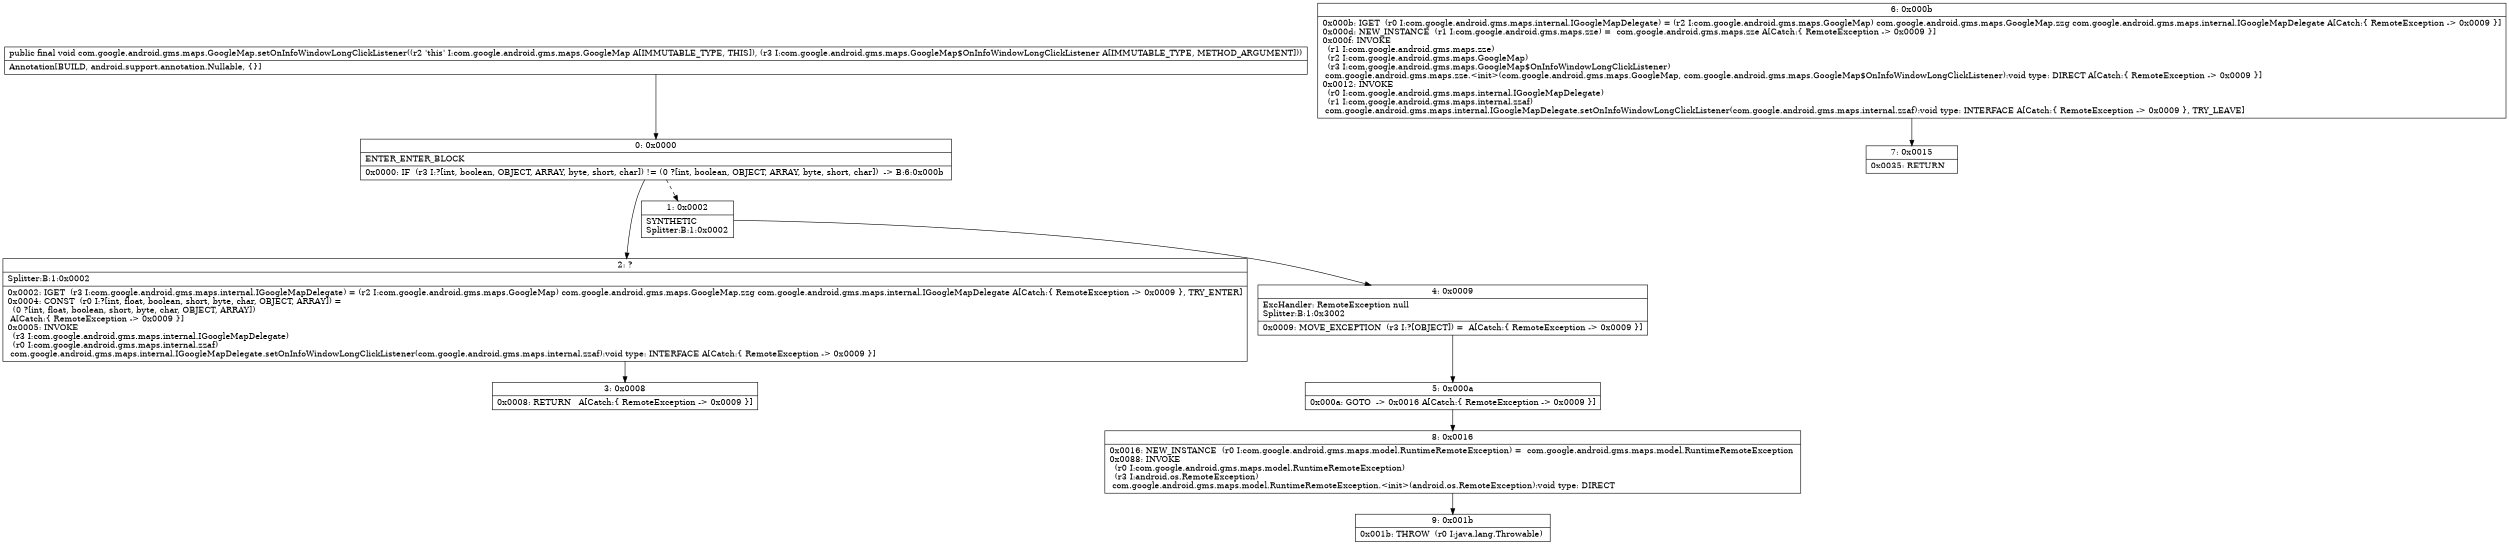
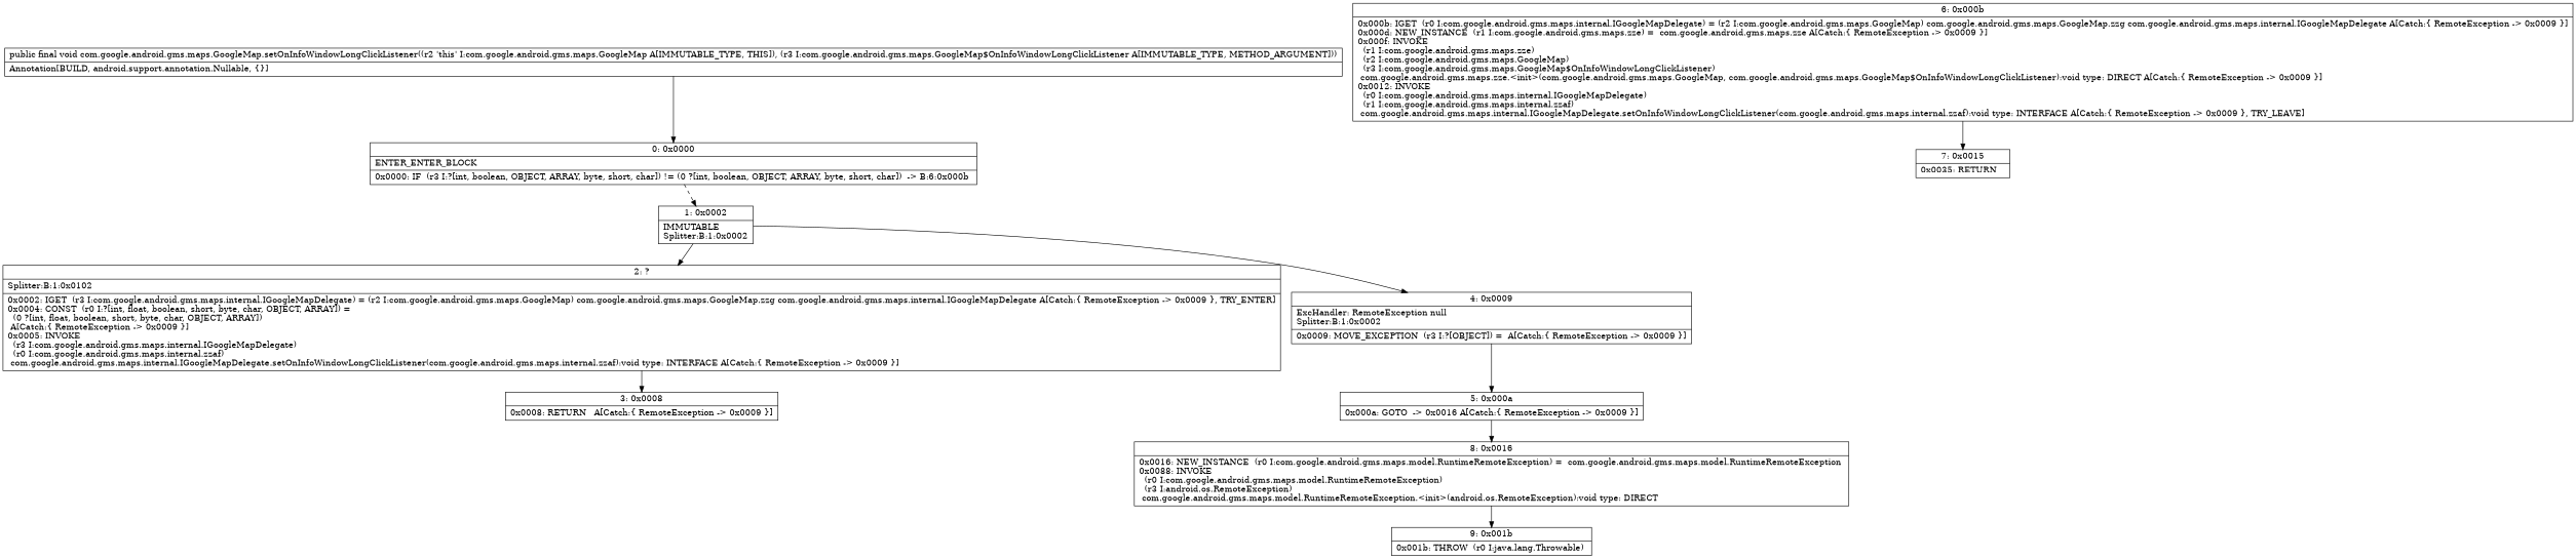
  digraph {
    node [shape=record]
    n1 [label="{0\:\ 0x0000|ENTER_ENTER_BLOCK\l|0x0000: IF  (r3 I:?[int, boolean, OBJECT, ARRAY, byte, short, char]) != (0 ?[int, boolean, OBJECT, ARRAY, byte, short, char])  \-\> B:6:0x000b \l}"]
-   n2 [label="{1\:\ 0x0002|SYNTHETIC\lSplitter:B:1:0x0002\l}"]
-   n3 [label="{2\:\ ?|Splitter:B:1:0x0002\l|0x0002: IGET  (r3 I:com.google.android.gms.maps.internal.IGoogleMapDelegate) = (r2 I:com.google.android.gms.maps.GoogleMap) com.google.android.gms.maps.GoogleMap.zzg com.google.android.gms.maps.internal.IGoogleMapDelegate A[Catch:\{ RemoteException \-\> 0x0009 \}, TRY_ENTER]\l0x0004: CONST  (r0 I:?[int, float, boolean, short, byte, char, OBJECT, ARRAY]) = \l  (0 ?[int, float, boolean, short, byte, char, OBJECT, ARRAY])\l A[Catch:\{ RemoteException \-\> 0x0009 \}]\l0x0005: INVOKE  \l  (r3 I:com.google.android.gms.maps.internal.IGoogleMapDelegate)\l  (r0 I:com.google.android.gms.maps.internal.zzaf)\l com.google.android.gms.maps.internal.IGoogleMapDelegate.setOnInfoWindowLongClickListener(com.google.android.gms.maps.internal.zzaf):void type: INTERFACE A[Catch:\{ RemoteException \-\> 0x0009 \}]\l}"]
-   n4 [label="{4\:\ 0x0009|ExcHandler: RemoteException null\lSplitter:B:1:0x3002\l|0x0009: MOVE_EXCEPTION  (r3 I:?[OBJECT]) =  A[Catch:\{ RemoteException \-\> 0x0009 \}]\l}"]
+   n2 [label="{1\:\ 0x0002|IMMUTABLE\lSplitter:B:1:0x0002\l}"]
+   n3 [label="{2\:\ ?|Splitter:B:1:0x0102\l|0x0002: IGET  (r3 I:com.google.android.gms.maps.internal.IGoogleMapDelegate) = (r2 I:com.google.android.gms.maps.GoogleMap) com.google.android.gms.maps.GoogleMap.zzg com.google.android.gms.maps.internal.IGoogleMapDelegate A[Catch:\{ RemoteException \-\> 0x0009 \}, TRY_ENTER]\l0x0004: CONST  (r0 I:?[int, float, boolean, short, byte, char, OBJECT, ARRAY]) = \l  (0 ?[int, float, boolean, short, byte, char, OBJECT, ARRAY])\l A[Catch:\{ RemoteException \-\> 0x0009 \}]\l0x0005: INVOKE  \l  (r3 I:com.google.android.gms.maps.internal.IGoogleMapDelegate)\l  (r0 I:com.google.android.gms.maps.internal.zzaf)\l com.google.android.gms.maps.internal.IGoogleMapDelegate.setOnInfoWindowLongClickListener(com.google.android.gms.maps.internal.zzaf):void type: INTERFACE A[Catch:\{ RemoteException \-\> 0x0009 \}]\l}"]
+   n4 [label="{4\:\ 0x0009|ExcHandler: RemoteException null\lSplitter:B:1:0x0002\l|0x0009: MOVE_EXCEPTION  (r3 I:?[OBJECT]) =  A[Catch:\{ RemoteException \-\> 0x0009 \}]\l}"]
    n5 [label="{6\:\ 0x000b|0x000b: IGET  (r0 I:com.google.android.gms.maps.internal.IGoogleMapDelegate) = (r2 I:com.google.android.gms.maps.GoogleMap) com.google.android.gms.maps.GoogleMap.zzg com.google.android.gms.maps.internal.IGoogleMapDelegate A[Catch:\{ RemoteException \-\> 0x0009 \}]\l0x000d: NEW_INSTANCE  (r1 I:com.google.android.gms.maps.zze) =  com.google.android.gms.maps.zze A[Catch:\{ RemoteException \-\> 0x0009 \}]\l0x000f: INVOKE  \l  (r1 I:com.google.android.gms.maps.zze)\l  (r2 I:com.google.android.gms.maps.GoogleMap)\l  (r3 I:com.google.android.gms.maps.GoogleMap$OnInfoWindowLongClickListener)\l com.google.android.gms.maps.zze.\<init\>(com.google.android.gms.maps.GoogleMap, com.google.android.gms.maps.GoogleMap$OnInfoWindowLongClickListener):void type: DIRECT A[Catch:\{ RemoteException \-\> 0x0009 \}]\l0x0012: INVOKE  \l  (r0 I:com.google.android.gms.maps.internal.IGoogleMapDelegate)\l  (r1 I:com.google.android.gms.maps.internal.zzaf)\l com.google.android.gms.maps.internal.IGoogleMapDelegate.setOnInfoWindowLongClickListener(com.google.android.gms.maps.internal.zzaf):void type: INTERFACE A[Catch:\{ RemoteException \-\> 0x0009 \}, TRY_LEAVE]\l}"]
    n6 [label="{7\:\ 0x0015|0x0035: RETURN   \l}"]
    n7 [label="{3\:\ 0x0008|0x0008: RETURN   A[Catch:\{ RemoteException \-\> 0x0009 \}]\l}"]
    n8 [label="{5\:\ 0x000a|0x000a: GOTO  \-\> 0x0016 A[Catch:\{ RemoteException \-\> 0x0009 \}]\l}"]
    n9 [label="{8\:\ 0x0016|0x0016: NEW_INSTANCE  (r0 I:com.google.android.gms.maps.model.RuntimeRemoteException) =  com.google.android.gms.maps.model.RuntimeRemoteException \l0x0088: INVOKE  \l  (r0 I:com.google.android.gms.maps.model.RuntimeRemoteException)\l  (r3 I:android.os.RemoteException)\l com.google.android.gms.maps.model.RuntimeRemoteException.\<init\>(android.os.RemoteException):void type: DIRECT \l}"]
    n10 [label="{9\:\ 0x001b|0x001b: THROW  (r0 I:java.lang.Throwable) \l}"]
    n11 [label="{public final void com.google.android.gms.maps.GoogleMap.setOnInfoWindowLongClickListener((r2 'this' I:com.google.android.gms.maps.GoogleMap A[IMMUTABLE_TYPE, THIS]), (r3 I:com.google.android.gms.maps.GoogleMap$OnInfoWindowLongClickListener A[IMMUTABLE_TYPE, METHOD_ARGUMENT]))  | Annotation[BUILD, android.support.annotation.Nullable, \{\}]\l}"]
    n1 -> n2 [style=dashed]
-   n1 -> n3
+   n2 -> n3
    n2 -> n4
    n3 -> n7
    n4 -> n8
    n5 -> n6
    n8 -> n9
    n9 -> n10
    n11 -> n1
  }
